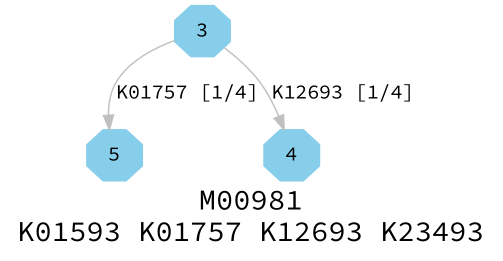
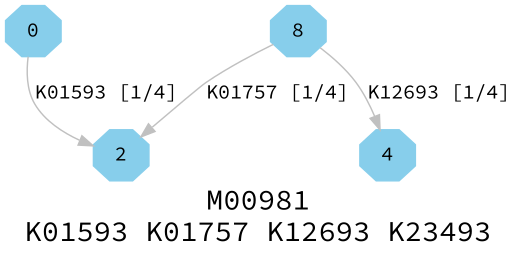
  digraph {
    fontname="Source Code Pro"
    fontsize=20
    label="M00981\nK01593 K01757 K12693 K23493"
    node [color=skyblue fontname="Source Code Pro" shape=octagon style=filled]
    edge [color=grey fontname="Source Code Pro"]
-   2 [height=.3 width=.3 label=5]
-   3 [height=.3 width=.3]
+   0 [height=.3 width=.3]
+   2 [height=.3 width=.3]
+   3 [height=.3 width=.3 label=8]
    4 [height=.3 width=.3]
    subgraph sub_1 {
+     0
      2
      3
      4
    }
+   0 -> 2 [label="K01593 [1/4]"]
    3 -> 2 [label="K01757 [1/4]"]
    3 -> 4 [label="K12693 [1/4]"]
  }
